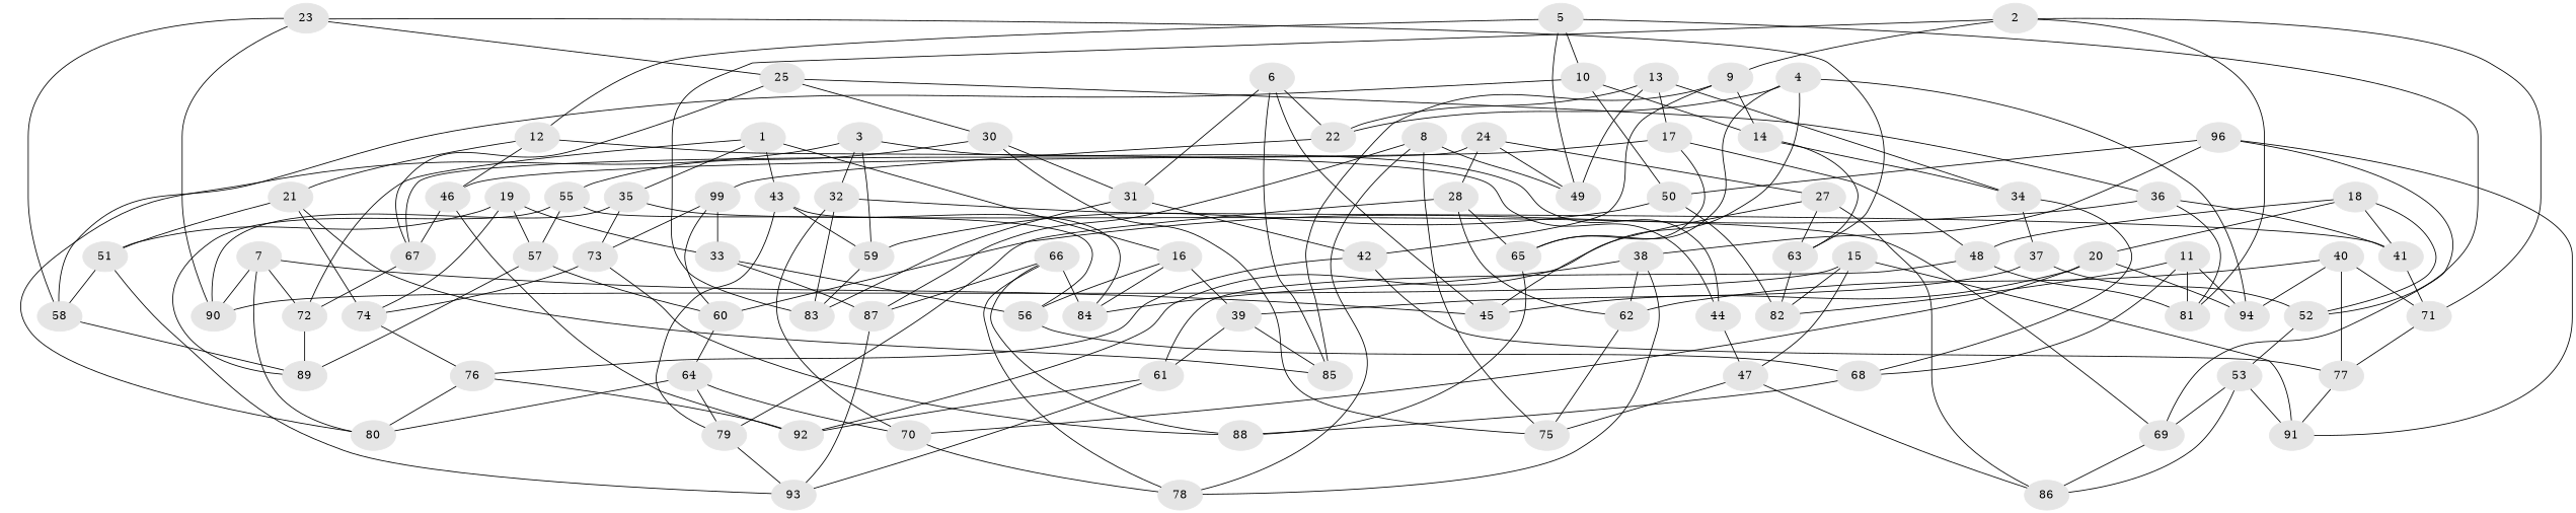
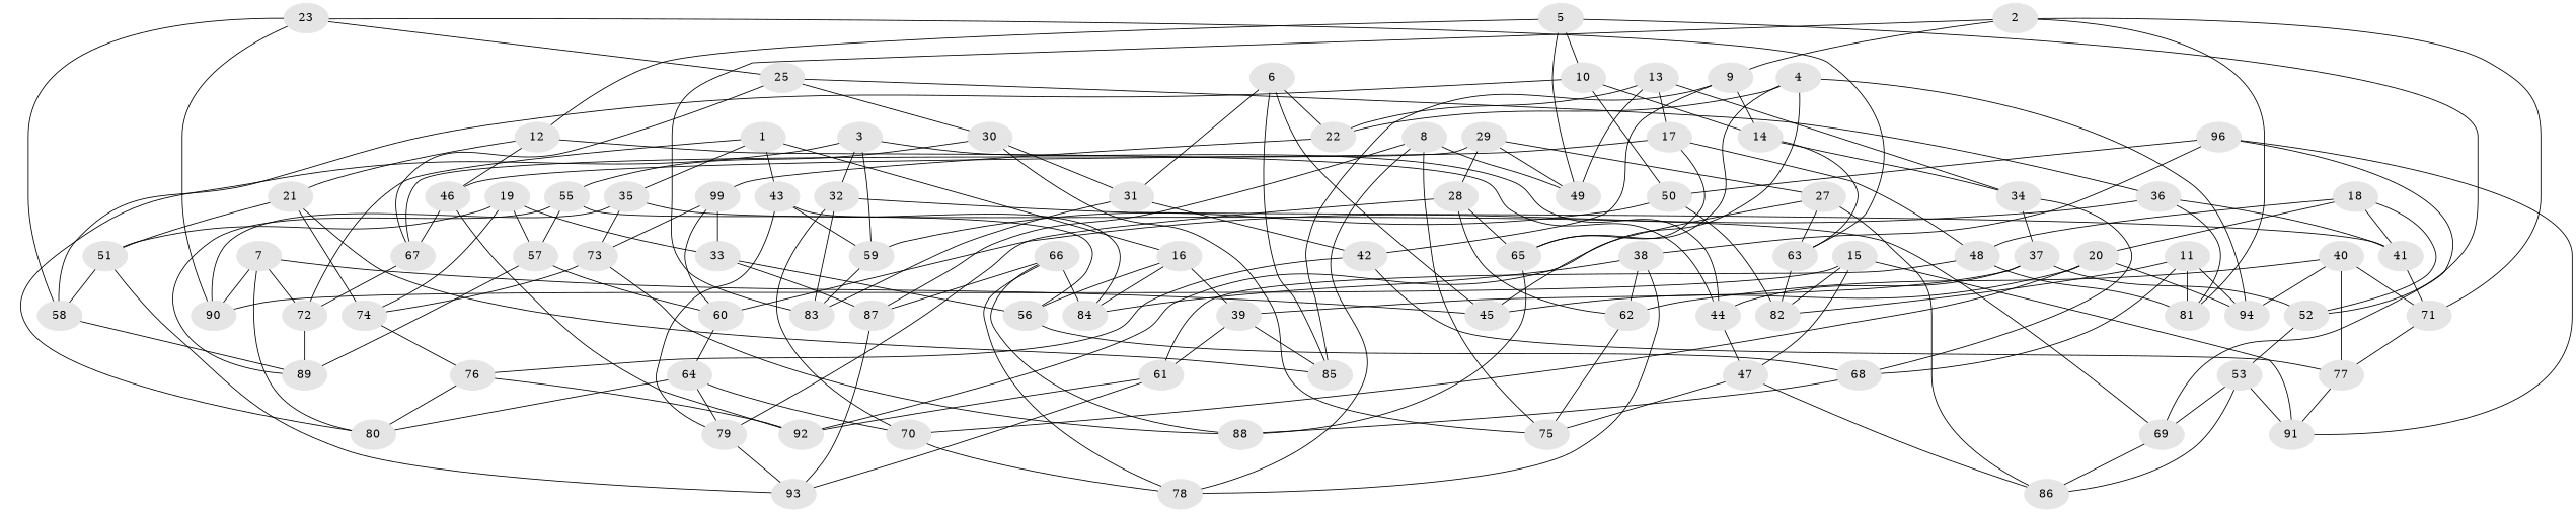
  graph {
    node [color=gray90 style=filled]
    1
    16
    35
    43
    72
    39
    56
    84
    90
    69
    73
    59
    79
    89
    2
    9
    71
    81
    83
    85
    14
    42
    77
    3
    32
    44
    80
    41
    70
    47
    4
    22
    45
    n34 [label=94]
    65
    n36 [label=99]
    88
    5
    10
    12
    49
    52
    50
    58
    21
    46
    53
    6
    31
    7
    8
    75
    78
    87
    93
    34
    63
    76
    82
    11
    68
    51
    74
    67
    92
    13
    17
    48
    37
    15
    91
    86
    61
    18
    20
    19
    33
    57
    60
    23
    25
    30
    36
-   24
+   24 [label=29]
    27
    28
    62
    55
    n89 [label=96]
    38
    64
    40
    66
    1 -- 16
    1 -- 35
    1 -- 43
    1 -- 72
    16 -- 39
    16 -- 56
    16 -- 84
    35 -- 90
    35 -- 69
    35 -- 73
    43 -- 84
    43 -- 59
    43 -- 79
    72 -- 89
    39 -- 85
    39 -- 61
    56 -- 68
    69 -- 86
    73 -- 88
    73 -- 74
    59 -- 83
    79 -- 93
    2 -- 9
    2 -- 71
    2 -- 81
    2 -- 83
    9 -- 85
    9 -- 14
    9 -- 42
    71 -- 77
    14 -- 34
    14 -- 63
    42 -- 77
    42 -- 76
    77 -- 91
    3 -- 59
    3 -- 32
    3 -- 44
    3 -- 80
    32 -- 83
    32 -- 41
    32 -- 70
    44 -- 47
    41 -- 71
    70 -- 78
    47 -- 75
    47 -- 86
    4 -- 22
    4 -- 45
    4 -- n34
    4 -- 65
    22 -- n36
    65 -- 88
    n36 -- 73
    n36 -- 33
    n36 -- 60
    5 -- 10
    5 -- 12
    5 -- 49
    5 -- 52
    10 -- 14
    10 -- 50
    10 -- 58
    12 -- 44
    12 -- 21
    12 -- 46
    52 -- 53
    50 -- 59
    50 -- 82
    58 -- 89
    21 -- 85
    21 -- 51
    21 -- 74
    46 -- 67
    46 -- 92
    53 -- 69
    53 -- 91
    53 -- 86
    6 -- 85
    6 -- 22
    6 -- 45
    6 -- 31
    31 -- 83
    31 -- 42
    7 -- 72
    7 -- 90
    7 -- 80
    7 -- 45
    8 -- 49
    8 -- 75
    8 -- 78
    8 -- 87
    87 -- 93
    34 -- 68
    34 -- 37
    63 -- 82
    76 -- 80
    76 -- 92
    11 -- 81
    11 -- n34
    11 -- 82
    11 -- 68
    68 -- 88
    51 -- 58
    51 -- 93
    74 -- 76
    67 -- 72
    13 -- 22
    13 -- 49
    13 -- 34
    13 -- 17
    17 -- 65
    17 -- 46
    17 -- 48
    48 -- 81
    48 -- 61
    37 -- 39
+   37 -- 44
    37 -- 52
    15 -- 90
    15 -- 47
    15 -- 82
    15 -- 91
    61 -- 93
    61 -- 92
    18 -- 41
    18 -- 52
    18 -- 48
    18 -- 20
    20 -- 70
    20 -- 45
    20 -- n34
    19 -- 51
    19 -- 74
    19 -- 33
    19 -- 57
    33 -- 56
    33 -- 87
    57 -- 89
    57 -- 60
    60 -- 64
    23 -- 90
    23 -- 58
    23 -- 63
    23 -- 25
    25 -- 67
    25 -- 30
    25 -- 36
    30 -- 31
    30 -- 75
    30 -- 55
    36 -- 81
    36 -- 41
    36 -- 60
    24 -- 49
    24 -- 67
    24 -- 27
    24 -- 28
    27 -- 63
    27 -- 92
    27 -- 86
    28 -- 79
    28 -- 65
    28 -- 62
    62 -- 75
    55 -- 56
    55 -- 89
    55 -- 57
    n89 -- 69
    n89 -- 50
    n89 -- 91
    n89 -- 38
    38 -- 84
    38 -- 78
    38 -- 62
    64 -- 79
    64 -- 80
    64 -- 70
    40 -- 71
    40 -- 77
    40 -- n34
    40 -- 62
    66 -- 84
    66 -- 88
    66 -- 78
    66 -- 87
  }
